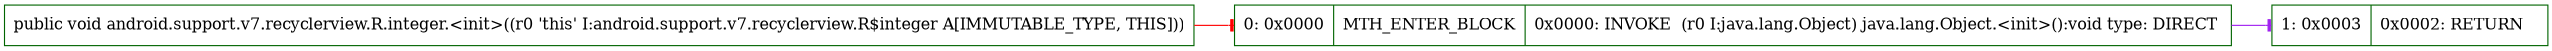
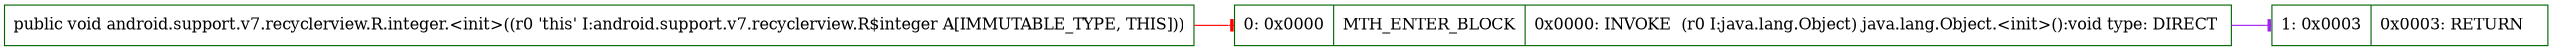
  digraph {
    rankdir=LR
    node [shape=record color=darkgreen]
    edge [arrowhead=tee]
    n1 [label="{0\:\ 0x0000|MTH_ENTER_BLOCK\l|0x0000: INVOKE  (r0 I:java.lang.Object) java.lang.Object.\<init\>():void type: DIRECT \l}"]
-   n2 [label="{1\:\ 0x0003|0x0002: RETURN   \l}"]
+   n2 [label="{1\:\ 0x0003|0x0003: RETURN   \l}"]
    n3 [label="{public void android.support.v7.recyclerview.R.integer.\<init\>((r0 'this' I:android.support.v7.recyclerview.R$integer A[IMMUTABLE_TYPE, THIS])) }"]
    n1 -> n2 [color=purple]
    n3 -> n1 [color=red]
  }
